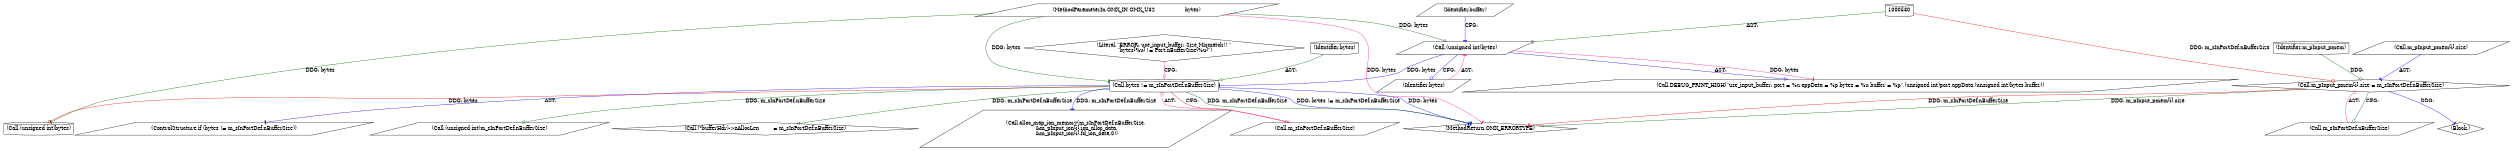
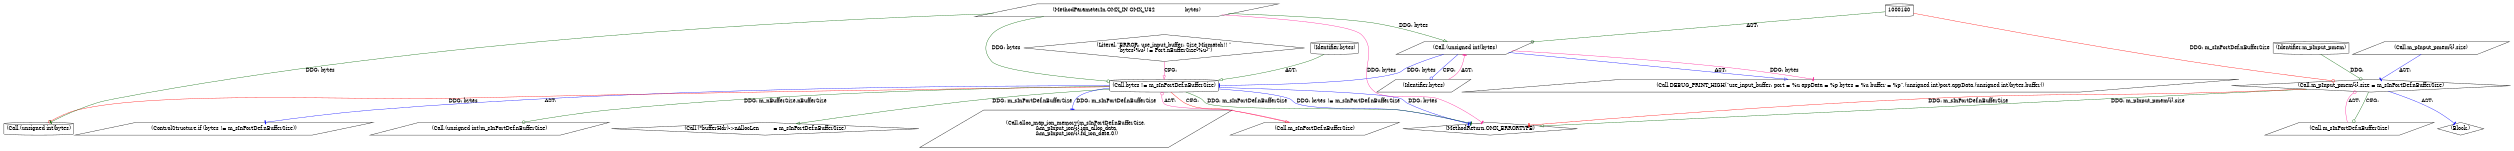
  digraph {
    node [shape=parallelogram]
    edge [arrowhead=tee color=darkgreen]
    n1 [label="(Call,m_pInput_pmem[i].size = m_sInPortDef.nBufferSize)" shape=diamond]
    n2 [label="(Call,m_sInPortDef.nBufferSize)"]
    n3 [label="(MethodReturn,OMX_ERRORTYPE)" shape=diamond]
    n4 [label="(Block,)" shape=diamond]
    n5 [label="(Call,bytes != m_sInPortDef.nBufferSize)" shape=cylinder]
    n6 [label="(ControlStructure,if (bytes != m_sInPortDef.nBufferSize))"]
    n7 [label="(Call,(unsigned int)bytes)" shape=cylinder]
    n8 [label="(Call,(unsigned int)m_sInPortDef.nBufferSize)"]
    n9 [label="(Call,(*bufferHdr)->nAllocLen         = m_sInPortDef.nBufferSize)" shape=diamond]
    n10 [label="(Call,alloc_map_ion_memory(m_sInPortDef.nBufferSize,\n &m_pInput_ion[i].ion_alloc_data,\n &m_pInput_ion[i].fd_ion_data,0))"]
    n11 [label="(Call,m_sInPortDef.nBufferSize)"]
    n12 [label="(Call,(unsigned int)bytes)"]
    n13 [label="(Call,DEBUG_PRINT_HIGH(\"use_input_buffer: port = %u appData = %p bytes = %u buffer = %p\",(unsigned int)port,appData,(unsigned int)bytes,buffer))"]
    n14 [label="(Identifier,bytes)"]
    n15 [label="(MethodParameterIn,OMX_IN OMX_U32                   bytes)"]
    n16 [label="(Identifier,m_pInput_pmem)" shape=cylinder]
    n17 [label="(Call,m_pInput_pmem[i].size)"]
    n18 [label="(Literal,\"ERROR: use_input_buffer: Size Mismatch!! \"\n \"bytes[%u] != Port.nBufferSize[%u]\")" shape=diamond]
    n19 [label="(Identifier,bytes)" shape=cylinder]
-   n20 [label="(Identifier,buffer)"]
-   1000130 [shape=cylinder label=1000530]
+   1000130 [shape=cylinder]
    n1 -> n2 [arrowhead=odot label="CFG: "]
    n1 -> n3 [arrowhead=onormal label="DDG: m_pInput_pmem[i].size"]
    n1 -> n3 [color=red label="DDG: m_sInPortDef.nBufferSize"]
-   n1 -> n4 [color=blue label="DDG: "]
+   n1 -> n4 [color=blue label="AST: "]
    n2 -> n1 [arrowhead=odot color=deeppink label="AST: "]
    n5 -> n3 [color=blue label="DDG: bytes != m_sInPortDef.nBufferSize"]
    n5 -> n3 [color=blue label="DDG: bytes"]
    n5 -> n3 [label="DDG: m_sInPortDef.nBufferSize"]
    n5 -> n6 [color=blue label="AST: "]
    n5 -> n7 [arrowhead=odot color=red label="DDG: bytes"]
-   n5 -> n8 [arrowhead=odot label="DDG: m_sInPortDef.nBufferSize"]
+   n5 -> n8 [arrowhead=odot label="DDG: m_nBufferSize.nBufferSize"]
    n5 -> n9 [arrowhead=onormal label="DDG: m_sInPortDef.nBufferSize"]
    n5 -> n10 [color=blue label="DDG: m_sInPortDef.nBufferSize"]
    n5 -> n11 [arrowhead=onormal color=red label="CFG: "]
    n11 -> n5 [arrowhead=odot color=deeppink label="AST: "]
    n12 -> n5 [color=blue label="DDG: bytes"]
    n12 -> n13 [arrowhead=onormal color=blue label="AST: "]
    n12 -> n13 [color=deeppink label="DDG: bytes"]
    n12 -> n14 [arrowhead=odot color=blue label="CFG: "]
    n14 -> n12 [color=deeppink label="AST: "]
    n15 -> n3 [color=deeppink label="DDG: bytes"]
-   n15 -> n5 [label="DDG: bytes"]
+   n15 -> n5 [arrowhead=odot label="DDG: bytes"]
    n15 -> n7 [label="DDG: bytes"]
    n15 -> n12 [arrowhead=onormal label="DDG: bytes"]
    n16 -> n1 [arrowhead=odot label="DDG: "]
    n17 -> n1 [color=blue label="AST: "]
    n18 -> n5 [arrowhead=onormal color=deeppink label="CFG: "]
    n19 -> n5 [arrowhead=onormal label="AST: "]
-   n20 -> n12 [color=blue label="CFG: "]
    1000130 -> n1 [arrowhead=odot color=red label="DDG: m_sInPortDef.nBufferSize"]
    1000130 -> n12 [arrowhead=odot label="AST: "]
  }
